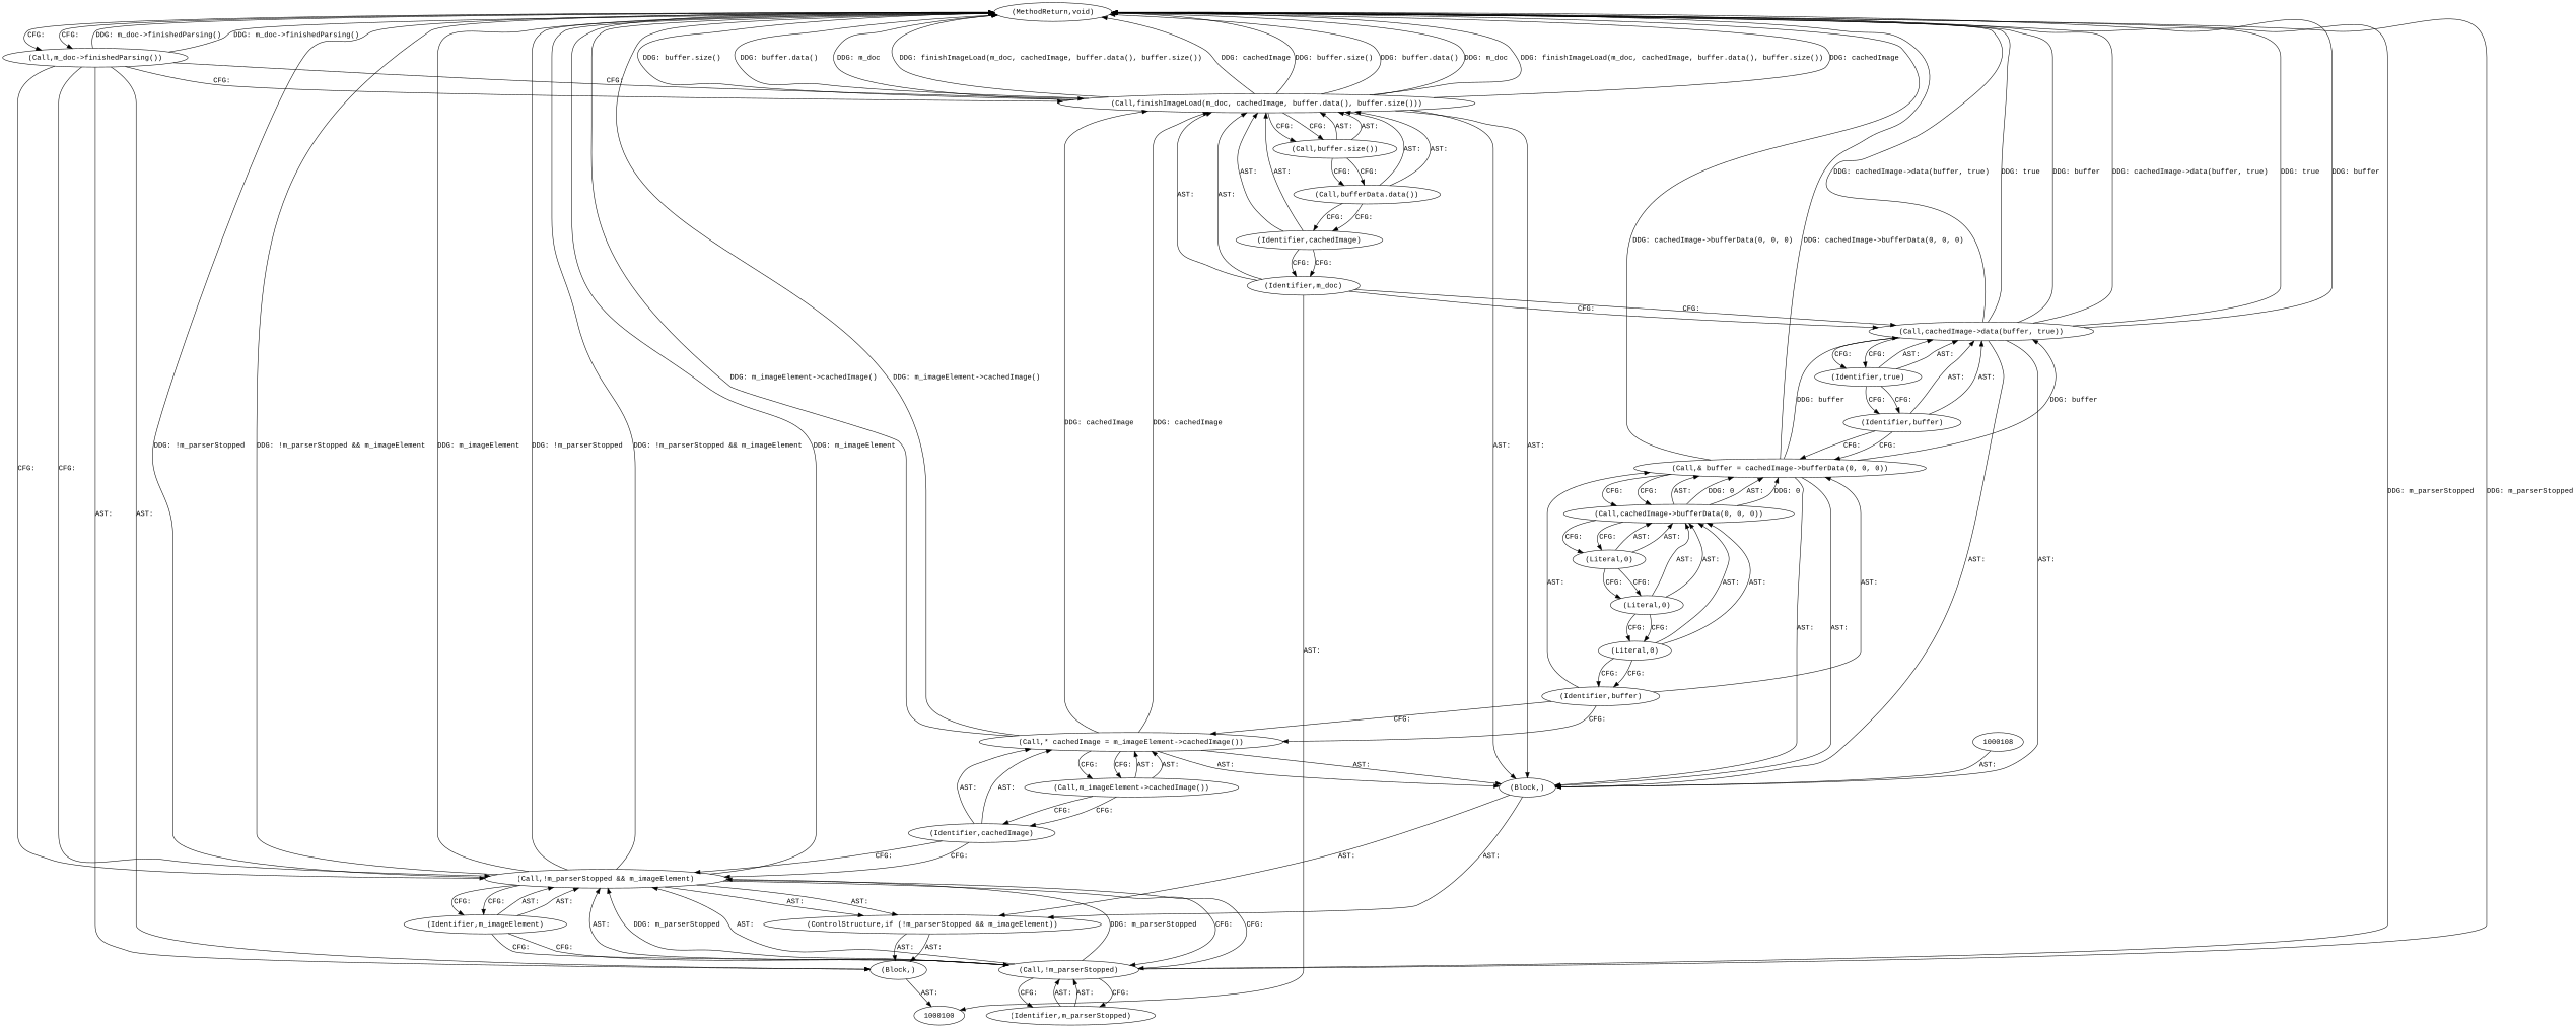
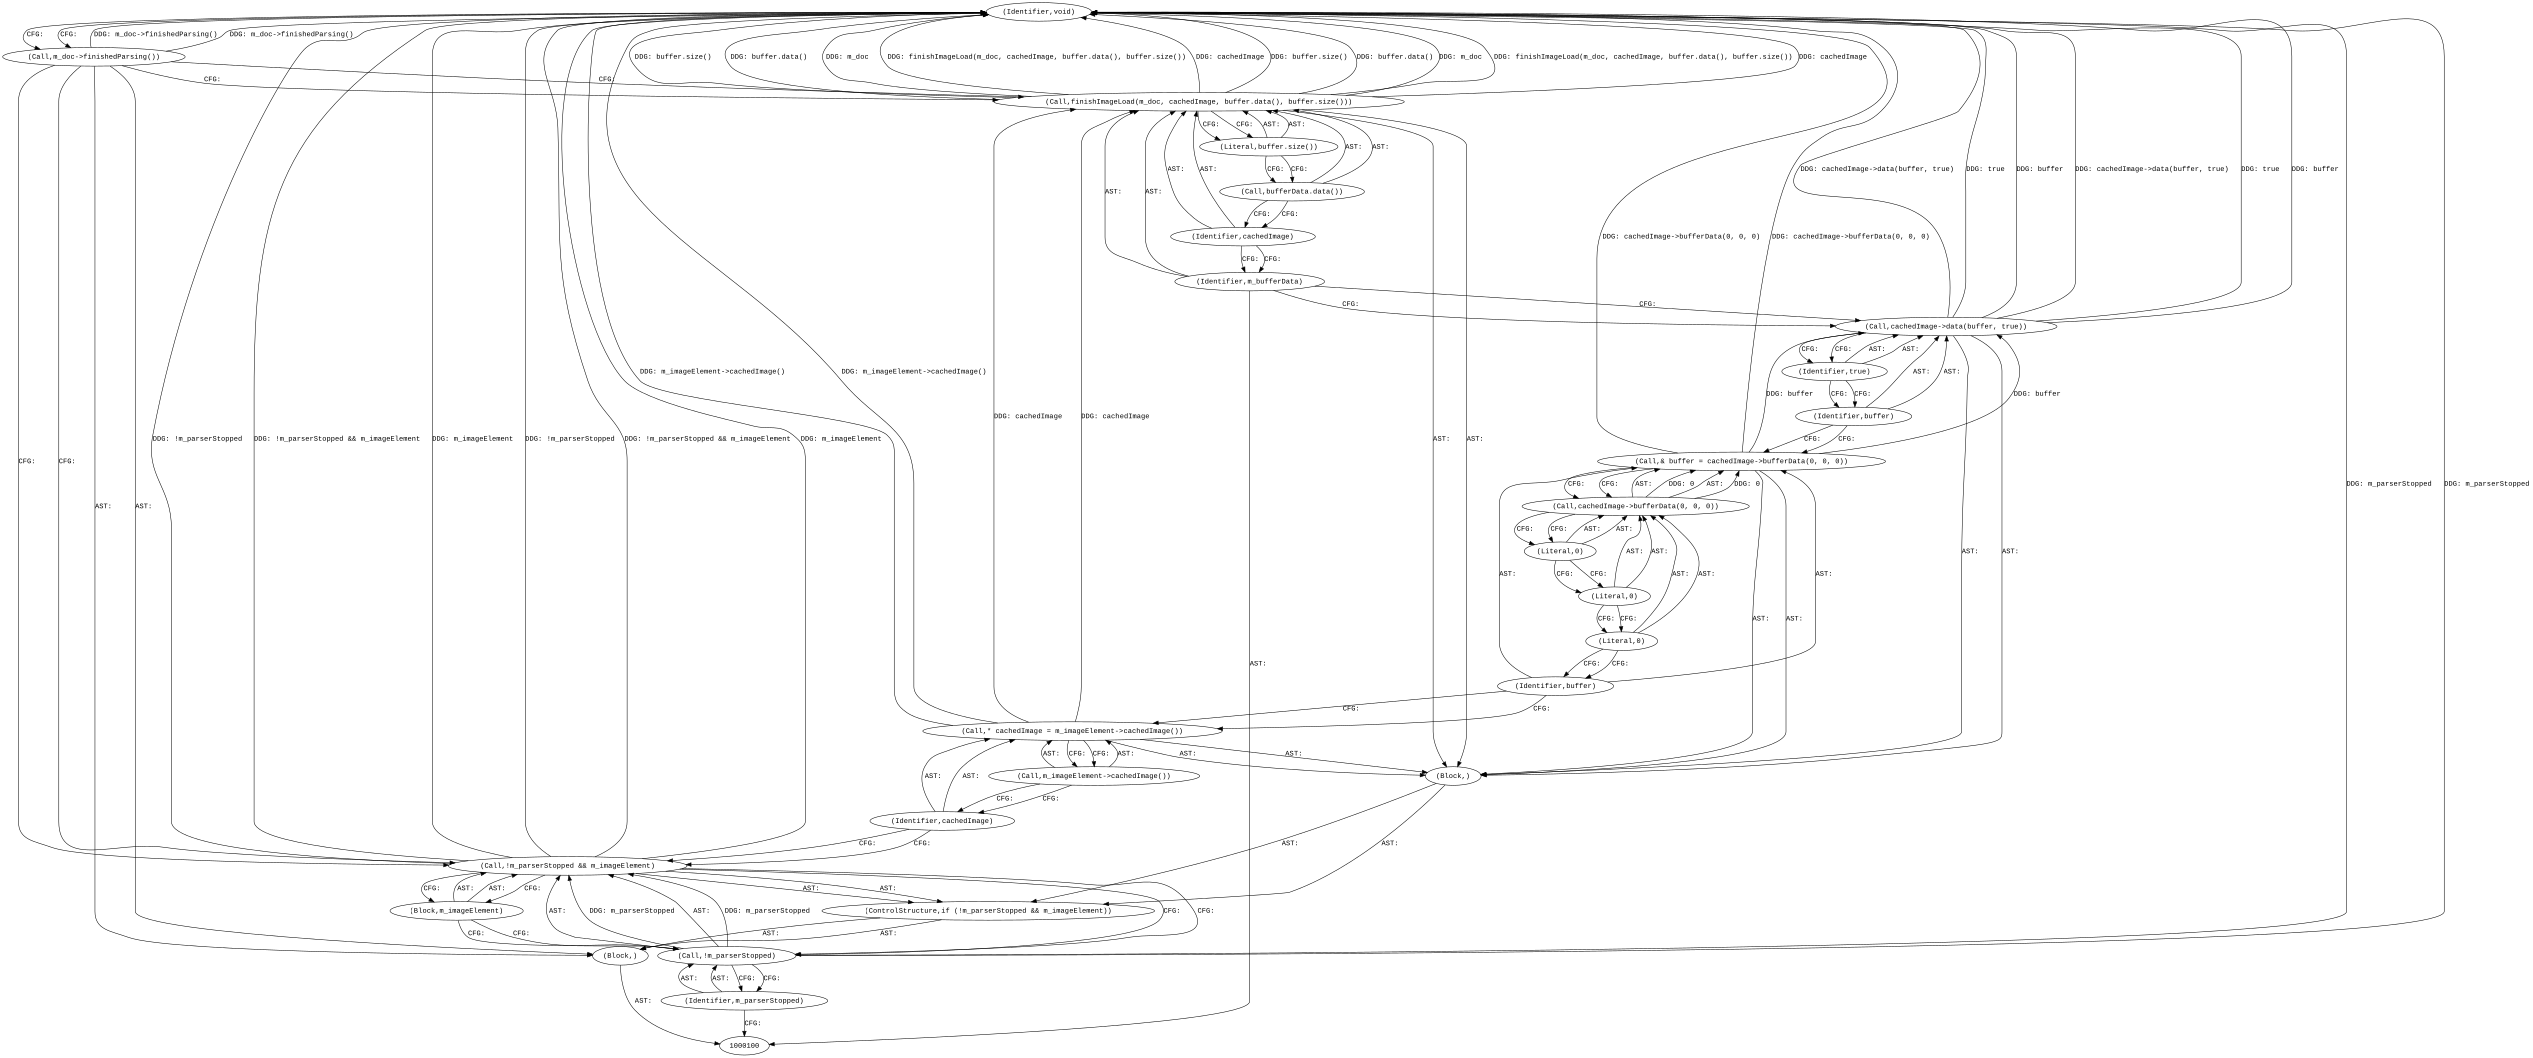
  digraph {
    fontname="Liberation Mono"
    node [fontname="Liberation Mono"]
    edge [fontname="Liberation Mono"]
-   n1 [label="(MethodReturn,void)"]
+   n1 [label="(Identifier,void)"]
    n2 [label="(Call,m_doc->finishedParsing())"]
    n3 [label="(Block,)"]
    n4 [label="(Call,!m_parserStopped && m_imageElement)"]
    n5 [label="(Call,finishImageLoad(m_doc, cachedImage, buffer.data(), buffer.size()))"]
    1000100
-   n7 [label="(Identifier,m_imageElement)"]
+   n7 [label="(Block,m_imageElement)"]
    n8 [label="(Call,!m_parserStopped)"]
    n9 [label="(ControlStructure,if (!m_parserStopped && m_imageElement))"]
    n10 [label="(Block,)"]
-   n11 [label="(Call,buffer.size())"]
+   n11 [label="(Literal,buffer.size())"]
    n12 [label="(Identifier,m_parserStopped)"]
    n13 [label="(Call,* cachedImage = m_imageElement->cachedImage())"]
    n14 [label="(Call,m_imageElement->cachedImage())"]
    n15 [label="(Identifier,cachedImage)"]
    n16 [label="(Call,& buffer = cachedImage->bufferData(0, 0, 0))"]
    n17 [label="(Call,cachedImage->bufferData(0, 0, 0))"]
    n18 [label="(Call,cachedImage->data(buffer, true))"]
    n19 [label="(Literal,0)"]
    n20 [label="(Identifier,true)"]
    n21 [label="(Identifier,buffer)"]
    n22 [label="(Literal,0)"]
    n23 [label="(Literal,0)"]
    n24 [label="(Identifier,buffer)"]
-   n25 [label="(Identifier,m_doc)"]
+   n25 [label="(Identifier,m_bufferData)"]
    n26 [label="(Identifier,cachedImage)"]
    n27 [label="(Call,bufferData.data())"]
-   1000108
    n1 -> n2 [label="CFG: "]
    n1 -> n2 [label="CFG: "]
    n2 -> n1 [label="DDG: m_doc->finishedParsing()"]
    n2 -> n1 [label="DDG: m_doc->finishedParsing()"]
    n2 -> n3 [label="AST: "]
    n2 -> n3 [label="AST: "]
    n2 -> n4 [label="CFG: "]
    n2 -> n4 [label="CFG: "]
    n2 -> n5 [label="CFG: "]
    n2 -> n5 [label="CFG: "]
    n3 -> 1000100 [label="AST: "]
    n4 -> n1 [label="DDG: !m_parserStopped"]
    n4 -> n1 [label="DDG: !m_parserStopped && m_imageElement"]
    n4 -> n1 [label="DDG: m_imageElement"]
    n4 -> n1 [label="DDG: !m_parserStopped"]
    n4 -> n1 [label="DDG: !m_parserStopped && m_imageElement"]
    n4 -> n1 [label="DDG: m_imageElement"]
    n4 -> n7 [label="CFG: "]
    n4 -> n7 [label="CFG: "]
    n4 -> n8 [label="CFG: "]
    n4 -> n8 [label="CFG: "]
    n4 -> n9 [label="AST: "]
    n4 -> n9 [label="AST: "]
    n5 -> n1 [label="DDG: buffer.size()"]
    n5 -> n1 [label="DDG: buffer.data()"]
    n5 -> n1 [label="DDG: m_doc"]
    n5 -> n1 [label="DDG: finishImageLoad(m_doc, cachedImage, buffer.data(), buffer.size())"]
    n5 -> n1 [label="DDG: cachedImage"]
    n5 -> n1 [label="DDG: buffer.size()"]
    n5 -> n1 [label="DDG: buffer.data()"]
    n5 -> n1 [label="DDG: m_doc"]
    n5 -> n1 [label="DDG: finishImageLoad(m_doc, cachedImage, buffer.data(), buffer.size())"]
    n5 -> n1 [label="DDG: cachedImage"]
    n5 -> n10 [label="AST: "]
    n5 -> n10 [label="AST: "]
    n5 -> n11 [label="CFG: "]
    n5 -> n11 [label="CFG: "]
    n7 -> n4 [label="AST: "]
    n7 -> n4 [label="AST: "]
    n7 -> n8 [label="CFG: "]
    n7 -> n8 [label="CFG: "]
    n8 -> n1 [label="DDG: m_parserStopped"]
    n8 -> n1 [label="DDG: m_parserStopped"]
    n8 -> n4 [label="AST: "]
    n8 -> n4 [label="DDG: m_parserStopped"]
    n8 -> n4 [label="AST: "]
    n8 -> n4 [label="DDG: m_parserStopped"]
    n8 -> n12 [label="CFG: "]
    n8 -> n12 [label="CFG: "]
    n9 -> n3 [label="AST: "]
    n9 -> n3 [label="AST: "]
    n10 -> n9 [label="AST: "]
    n10 -> n9 [label="AST: "]
    n11 -> n5 [label="AST: "]
    n11 -> n5 [label="AST: "]
    n11 -> n27 [label="CFG: "]
    n11 -> n27 [label="CFG: "]
+   n12 -> 1000100 [label="CFG: "]
    n12 -> n8 [label="AST: "]
    n12 -> n8 [label="AST: "]
    n13 -> n1 [label="DDG: m_imageElement->cachedImage()"]
    n13 -> n1 [label="DDG: m_imageElement->cachedImage()"]
    n13 -> n5 [label="DDG: cachedImage"]
    n13 -> n5 [label="DDG: cachedImage"]
    n13 -> n10 [label="AST: "]
    n13 -> n10 [label="AST: "]
    n13 -> n14 [label="CFG: "]
    n13 -> n14 [label="CFG: "]
    n14 -> n13 [label="AST: "]
    n14 -> n13 [label="AST: "]
    n14 -> n15 [label="CFG: "]
    n14 -> n15 [label="CFG: "]
    n15 -> n4 [label="CFG: "]
    n15 -> n4 [label="CFG: "]
    n15 -> n13 [label="AST: "]
    n15 -> n13 [label="AST: "]
    n16 -> n1 [label="DDG: cachedImage->bufferData(0, 0, 0)"]
    n16 -> n1 [label="DDG: cachedImage->bufferData(0, 0, 0)"]
    n16 -> n10 [label="AST: "]
    n16 -> n10 [label="AST: "]
    n16 -> n17 [label="CFG: "]
    n16 -> n17 [label="CFG: "]
    n16 -> n18 [label="DDG: buffer"]
    n16 -> n18 [label="DDG: buffer"]
    n17 -> n16 [label="AST: "]
    n17 -> n16 [label="DDG: 0"]
    n17 -> n16 [label="AST: "]
    n17 -> n16 [label="DDG: 0"]
    n17 -> n19 [label="CFG: "]
    n17 -> n19 [label="CFG: "]
    n18 -> n1 [label="DDG: cachedImage->data(buffer, true)"]
    n18 -> n1 [label="DDG: true"]
    n18 -> n1 [label="DDG: buffer"]
    n18 -> n1 [label="DDG: cachedImage->data(buffer, true)"]
    n18 -> n1 [label="DDG: true"]
    n18 -> n1 [label="DDG: buffer"]
    n18 -> n10 [label="AST: "]
    n18 -> n10 [label="AST: "]
    n18 -> n20 [label="CFG: "]
    n18 -> n20 [label="CFG: "]
    n19 -> n17 [label="AST: "]
    n19 -> n17 [label="AST: "]
    n19 -> n22 [label="CFG: "]
    n19 -> n22 [label="CFG: "]
    n20 -> n18 [label="AST: "]
    n20 -> n18 [label="AST: "]
    n20 -> n24 [label="CFG: "]
    n20 -> n24 [label="CFG: "]
    n21 -> n13 [label="CFG: "]
    n21 -> n13 [label="CFG: "]
    n21 -> n16 [label="AST: "]
    n21 -> n16 [label="AST: "]
    n22 -> n17 [label="AST: "]
    n22 -> n17 [label="AST: "]
    n22 -> n23 [label="CFG: "]
    n22 -> n23 [label="CFG: "]
    n23 -> n17 [label="AST: "]
    n23 -> n17 [label="AST: "]
    n23 -> n21 [label="CFG: "]
    n23 -> n21 [label="CFG: "]
    n24 -> n16 [label="CFG: "]
    n24 -> n16 [label="CFG: "]
    n24 -> n18 [label="AST: "]
    n24 -> n18 [label="AST: "]
    n25 -> n5 [label="AST: "]
    n25 -> n5 [label="AST: "]
    n25 -> 1000100 [label="AST: "]
    n25 -> n18 [label="CFG: "]
    n25 -> n18 [label="CFG: "]
    n26 -> n5 [label="AST: "]
    n26 -> n5 [label="AST: "]
    n26 -> n25 [label="CFG: "]
    n26 -> n25 [label="CFG: "]
    n27 -> n5 [label="AST: "]
    n27 -> n5 [label="AST: "]
    n27 -> n26 [label="CFG: "]
    n27 -> n26 [label="CFG: "]
-   1000108 -> n10 [label="AST: "]
  }
